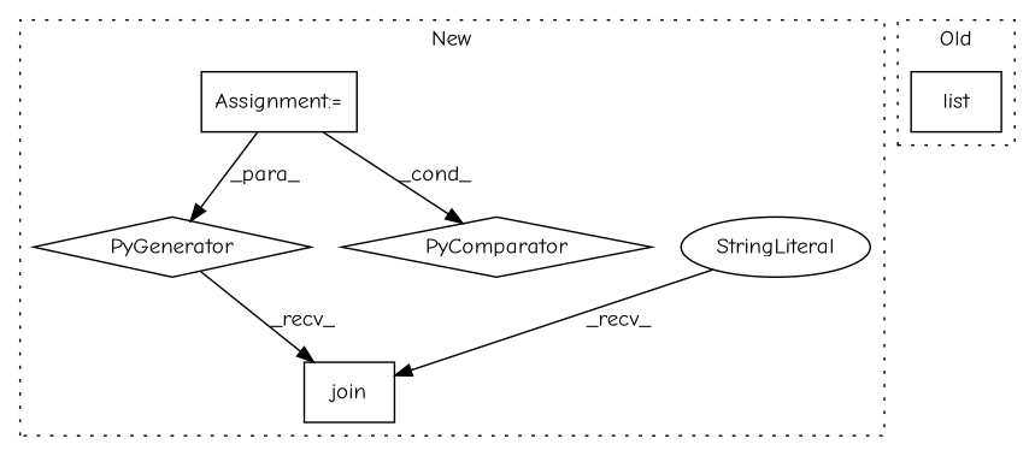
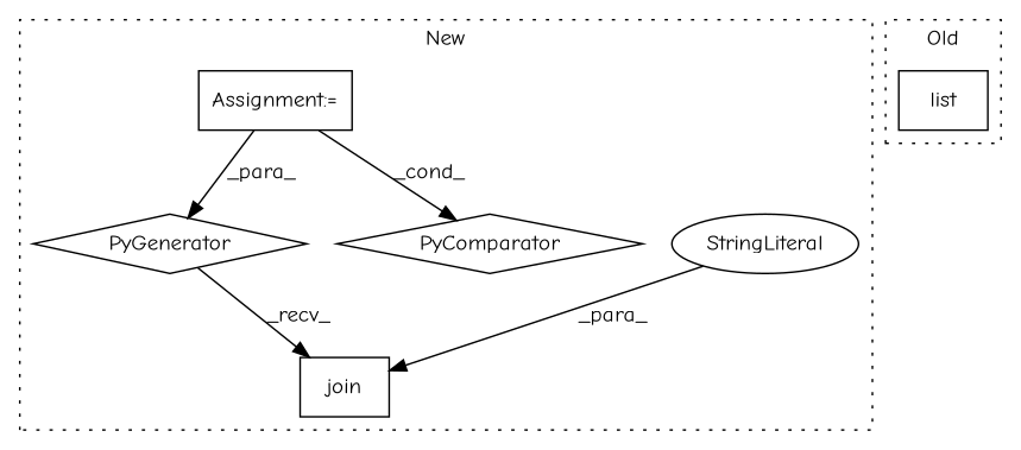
  digraph {
    fontname="Comic Neue"
    node [a=32 fontname="Comic Neue" l=26 s=724 shape=box]
    edge [fontname="Comic Neue"]
    n1 [l="14,-3" label=join s="630,756"]
    n2 [a=45 l=3 label=StringLiteral s=626 shape=ellipse]
    n3 [a=7 label="Assignment:="]
    n4 [a=107 l=112 label=PyGenerator s=644 shape=diamond]
    n5 [a=113 label=PyComparator shape=diamond]
    n6 [l=6 label=list s=500]
    subgraph cluster_1 {
      label=New
      style=dotted
      n1
      n2
      n3
      n4
      n5
    }
    subgraph cluster_2 {
      label=Old
      style=dotted
      n6
    }
-   n2 -> n1 [label=_recv_]
+   n2 -> n1 [label=_para_]
    n3 -> n4 [label=_para_]
    n3 -> n5 [label=_cond_]
    n4 -> n1 [label=_recv_]
  }
